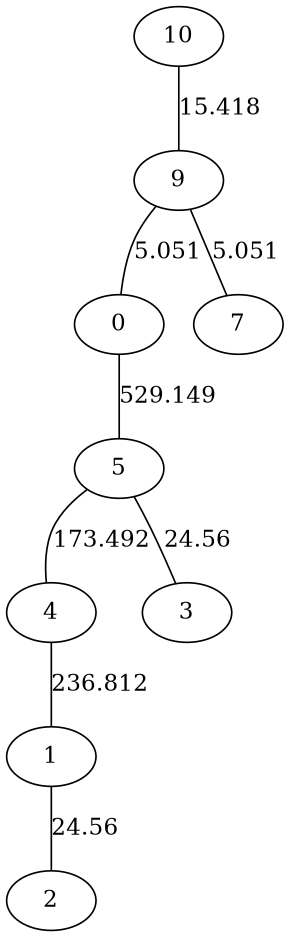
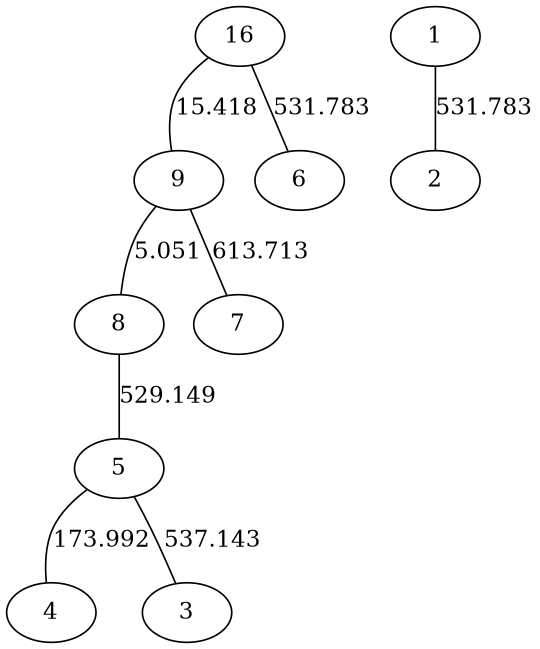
  graph {
    9
-   8 [label=0]
+   8
    7
    5
    4
    3
-   10
+   10 [label=16]
+   6
    1
    2
    9 -- 8 [label=5.051]
-   9 -- 7 [label=5.051]
+   9 -- 7 [label=613.713]
    8 -- 5 [label=529.149]
-   5 -- 4 [label=173.492]
-   5 -- 3 [label=24.56]
-   4 -- 1 [label=236.812]
+   5 -- 4 [label=173.992]
+   5 -- 3 [label=537.143]
    10 -- 9 [label=15.418]
-   1 -- 2 [label=24.56]
+   10 -- 6 [label=531.783]
+   1 -- 2 [label=531.783]
  }
